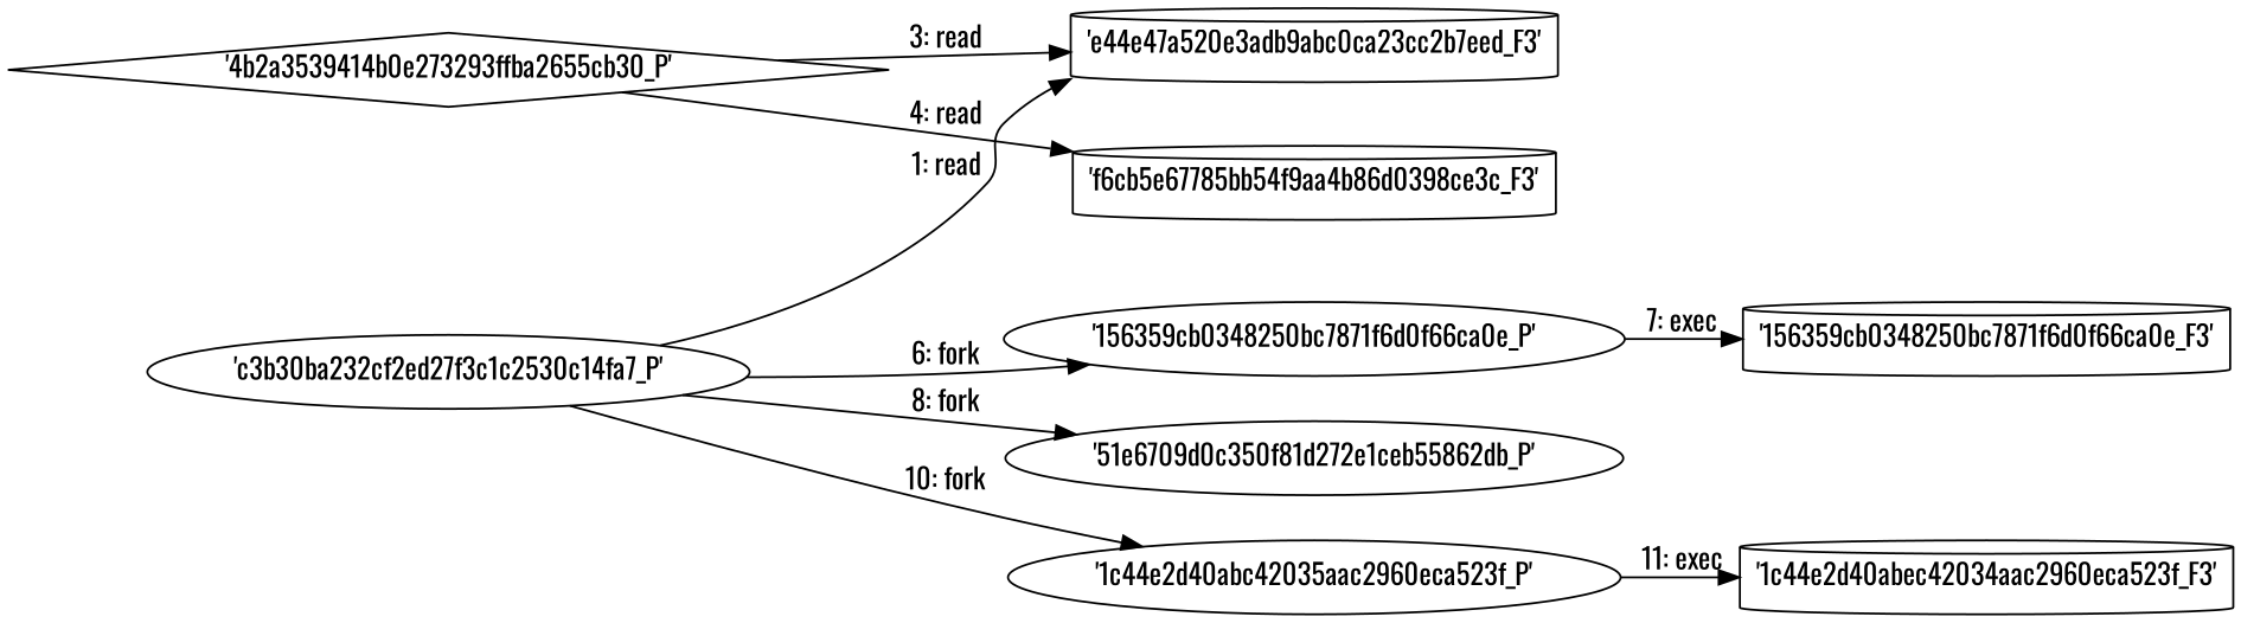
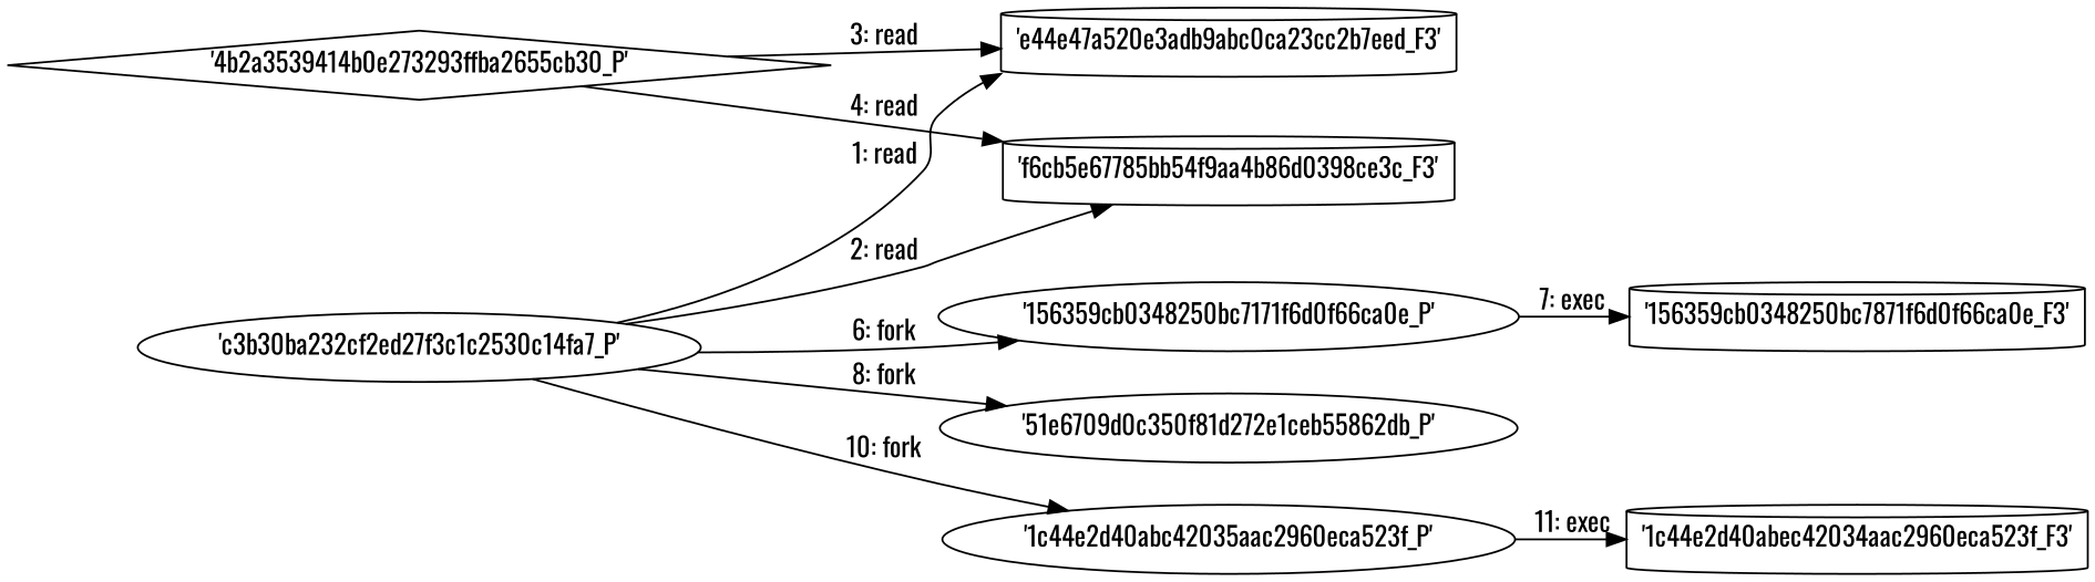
  digraph {
    engine=neato
    fixedsize=false
    fontname=Oswald
    fontsize=10
    nodesep=0.3
    rankdir=LR
    ranksep=0
    splines=true
    node [fontname=Oswald node_type=Process shape=cylinder]
    edge [fontname=Oswald]
    "'e44e47a520e3adb9abc0ca23cc2b7eed_F3'" [node_type=file]
    "'c3b30ba232cf2ed27f3c1c2530c14fa7_P'" [shape=ellipse]
    "'f6cb5e67785bb54f9aa4b86d0398ce3c_F3'" [node_type=file]
-   "'156359cb0348250bc7871f6d0f66ca0e_P'" [shape=ellipse]
+   "'156359cb0348250bc7871f6d0f66ca0e_P'" [shape=ellipse label="'156359cb0348250bc7171f6d0f66ca0e_P'"]
    "'51e6709d0c350f81d272e1ceb55862db_P'" [shape=ellipse]
    n6 [label="'1c44e2d40abc42035aac2960eca523f_P'" shape=ellipse]
    "'156359cb0348250bc7871f6d0f66ca0e_F3'" [node_type=File]
    n8 [label="'1c44e2d40abec42034aac2960eca523f_F3'" node_type=File]
    "'4b2a3539414b0e273293ffba2655cb30_P'" [shape=diamond]
    "'c3b30ba232cf2ed27f3c1c2530c14fa7_P'" -> "'e44e47a520e3adb9abc0ca23cc2b7eed_F3'" [label="1: read"]
+   "'c3b30ba232cf2ed27f3c1c2530c14fa7_P'" -> "'f6cb5e67785bb54f9aa4b86d0398ce3c_F3'" [label="2: read"]
    "'c3b30ba232cf2ed27f3c1c2530c14fa7_P'" -> "'156359cb0348250bc7871f6d0f66ca0e_P'" [label="6: fork"]
    "'c3b30ba232cf2ed27f3c1c2530c14fa7_P'" -> "'51e6709d0c350f81d272e1ceb55862db_P'" [label="8: fork"]
    "'c3b30ba232cf2ed27f3c1c2530c14fa7_P'" -> n6 [label="10: fork"]
    "'156359cb0348250bc7871f6d0f66ca0e_P'" -> "'156359cb0348250bc7871f6d0f66ca0e_F3'" [label="7: exec"]
    n6 -> n8 [label="11: exec"]
    "'4b2a3539414b0e273293ffba2655cb30_P'" -> "'e44e47a520e3adb9abc0ca23cc2b7eed_F3'" [label="3: read"]
    "'4b2a3539414b0e273293ffba2655cb30_P'" -> "'f6cb5e67785bb54f9aa4b86d0398ce3c_F3'" [label="4: read"]
  }
